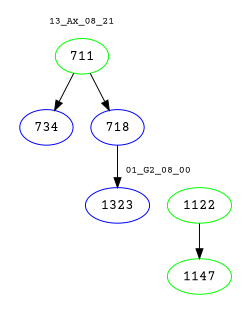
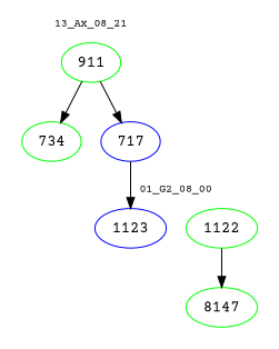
  digraph {
    fontname="Courier Prime"
    node [color=green fontname="Courier Prime"]
    edge [color=black fontname="Courier Prime"]
-   n1 [label=711]
-   n2 [color=blue label=734]
-   n3 [color=blue label=718]
+   n1 [label=911]
+   n2 [label=734]
+   n3 [color=blue label=717]
    n4 [label=1122]
-   n5 [color=blue label=1323]
-   n6 [label=1147]
+   n5 [color=blue label=1123]
+   n6 [label=8147]
    subgraph cluster_1 {
      color=white
      fontsize=10
      label="13_Ax_08_21"
      n1
      n2
      n3
    }
    subgraph cluster_2 {
      color=white
      fontsize=10
      label="01_G2_08_00"
      n4
      n5
      n6
    }
    n1 -> n2
    n1 -> n3
    n3 -> n5
    n4 -> n6
  }
